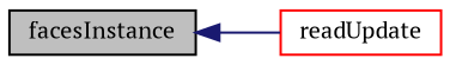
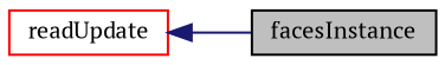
  digraph {
    rankdir=LR
    fontname="PT Serif"
    node [fontname="PT Serif" fontsize=10 shape=record]
    n1 [color=black fillcolor=grey75 fontcolor=black height=0.2 label=facesInstance style=filled width=0.4]
    n2 [color=red height=0.2 label=readUpdate width=0.4]
-   n1 -> n2 [color=midnightblue dir=back fontname="PT Serif" fontsize=10 labelfontname=Helvetica labelfontsize=10 style=solid]
+   n2 -> n1 [color=midnightblue dir=back fontname="PT Serif" fontsize=10 labelfontname=Helvetica labelfontsize=10 style=solid]
  }
